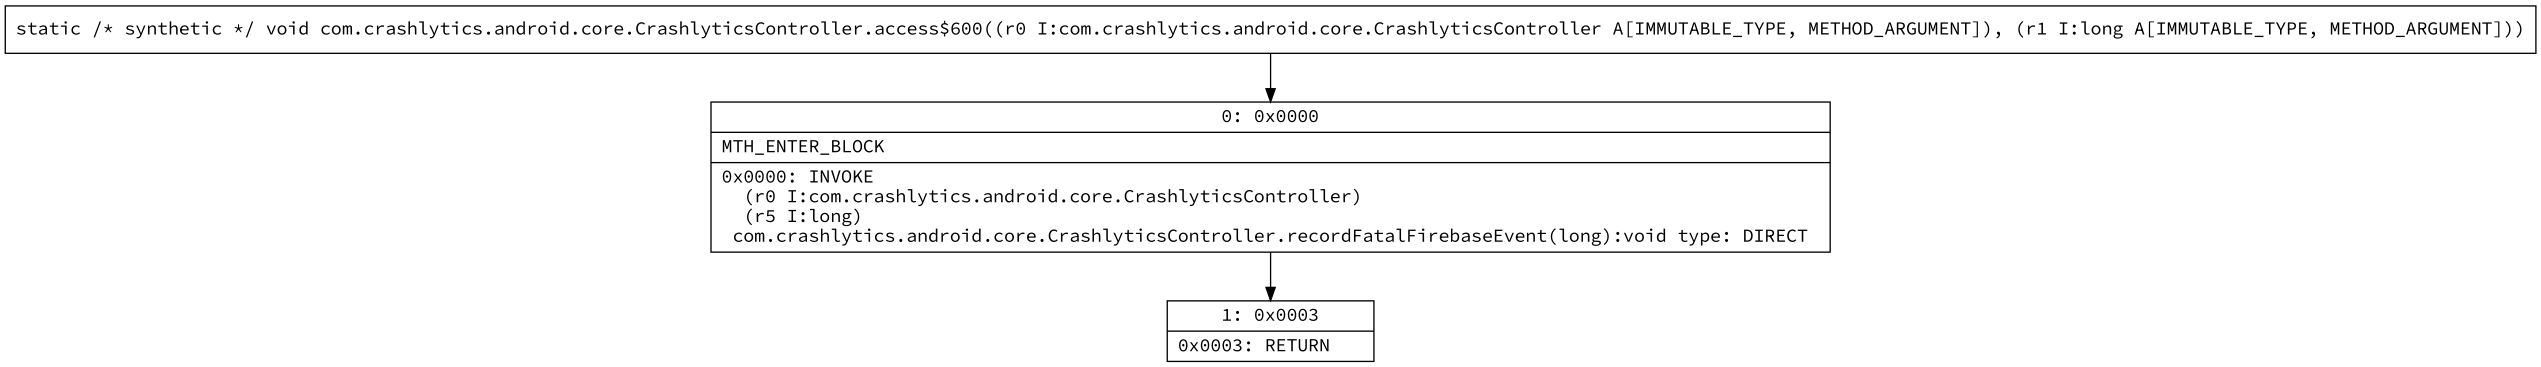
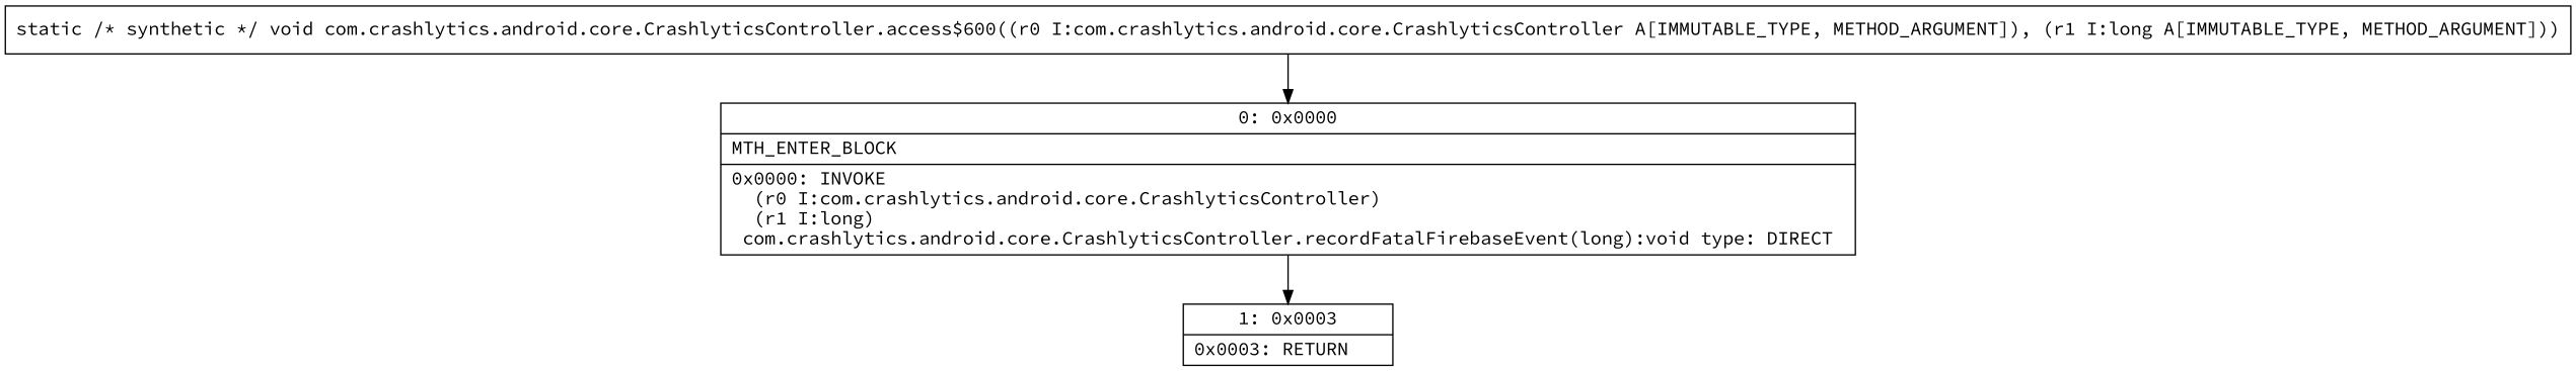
  digraph {
    fontname="Source Code Pro"
    node [shape=record fontname="Source Code Pro"]
    edge [fontname="Source Code Pro"]
-   n1 [label="{0\:\ 0x0000|MTH_ENTER_BLOCK\l|0x0000: INVOKE  \l  (r0 I:com.crashlytics.android.core.CrashlyticsController)\l  (r5 I:long)\l com.crashlytics.android.core.CrashlyticsController.recordFatalFirebaseEvent(long):void type: DIRECT \l}"]
+   n1 [label="{0\:\ 0x0000|MTH_ENTER_BLOCK\l|0x0000: INVOKE  \l  (r0 I:com.crashlytics.android.core.CrashlyticsController)\l  (r1 I:long)\l com.crashlytics.android.core.CrashlyticsController.recordFatalFirebaseEvent(long):void type: DIRECT \l}"]
    n2 [label="{1\:\ 0x0003|0x0003: RETURN   \l}"]
    n3 [label="{static \/* synthetic *\/ void com.crashlytics.android.core.CrashlyticsController.access$600((r0 I:com.crashlytics.android.core.CrashlyticsController A[IMMUTABLE_TYPE, METHOD_ARGUMENT]), (r1 I:long A[IMMUTABLE_TYPE, METHOD_ARGUMENT])) }"]
    n1 -> n2
    n3 -> n1
  }
